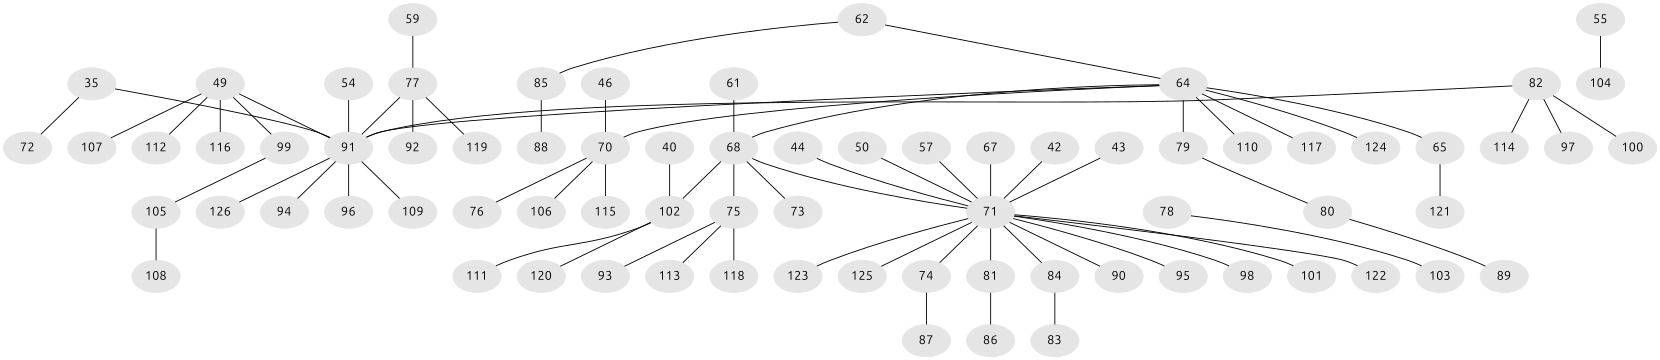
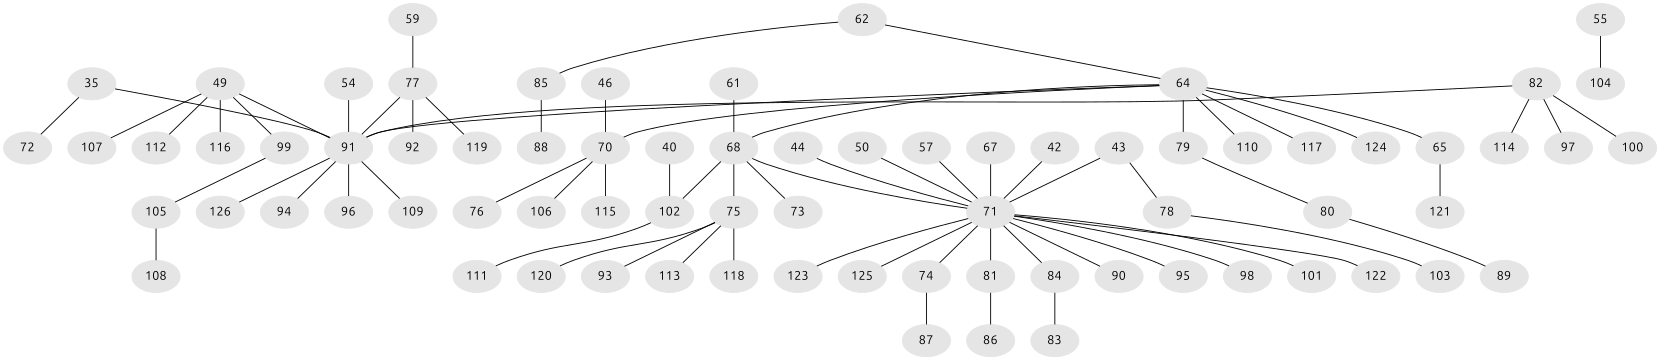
  graph {
    fontname=Ubuntu
    node [color=gray90 fontname=Ubuntu style=filled]
    edge [fontname=Ubuntu]
    35
    72
    91 [super="+17+24+8+26+32"]
    94
    96
    109
    126
    102 [super="+29"]
    111
    120
    40
    71 [super="+41+33+39"]
    74
    81
    84
    90
    95
    98
    101
    122
    123
    125
    42
    43
    78
    103
    44
    70 [super="+66+38"]
    76
    106
    115
    46
    49 [super="+45"]
    99 [super="+60"]
    107
    112
    116
    105
    50
    54
    104 [super="+23"]
    55
    57 [super="+5"]
    77 [super="+63+51+13+47+56"]
    92
    119
    59
    64 [super="+21+11+53+28+25"]
    65
    68 [super="+7+34+36"]
    79
    110
    117
    124
    61
    62
    85
    88
    121
    73
    75
    80
    67
    93
    113
    118
    87
    86
    83
    89
    82 [super="+48+69"]
    97
    100
    114
    108
    35 -- 72
    35 -- 91
    91 -- 94
    91 -- 96
    91 -- 109
    91 -- 126
    102 -- 111
-   102 -- 120
+   75 -- 120
    40 -- 102
    71 -- 74
    71 -- 81
    71 -- 84
    71 -- 90
    71 -- 95
    71 -- 98
    71 -- 101
    71 -- 122
    71 -- 123
    71 -- 125
    74 -- 87
    81 -- 86
    84 -- 83
    42 -- 71
    43 -- 71
+   43 -- 78
    78 -- 103
    44 -- 71
    70 -- 76
    70 -- 106
    70 -- 115
    46 -- 70
    49 -- 91
    49 -- 99
    49 -- 107
    49 -- 112
    49 -- 116
    99 -- 105
    105 -- 108
    50 -- 71
    54 -- 91
    55 -- 104
    57 -- 71
    77 -- 91
    77 -- 92
    77 -- 119
    59 -- 77
    64 -- 91
    64 -- 70
    64 -- 65
    64 -- 68
    64 -- 79
    64 -- 110
    64 -- 117
    64 -- 124
    65 -- 121
    68 -- 102
    68 -- 71
    68 -- 73
    68 -- 75
    79 -- 80
    61 -- 68
    62 -- 64
    62 -- 85
    85 -- 88
    75 -- 93
    75 -- 113
    75 -- 118
    80 -- 89
    67 -- 71
    82 -- 91
    82 -- 97
    82 -- 100
    82 -- 114
  }
